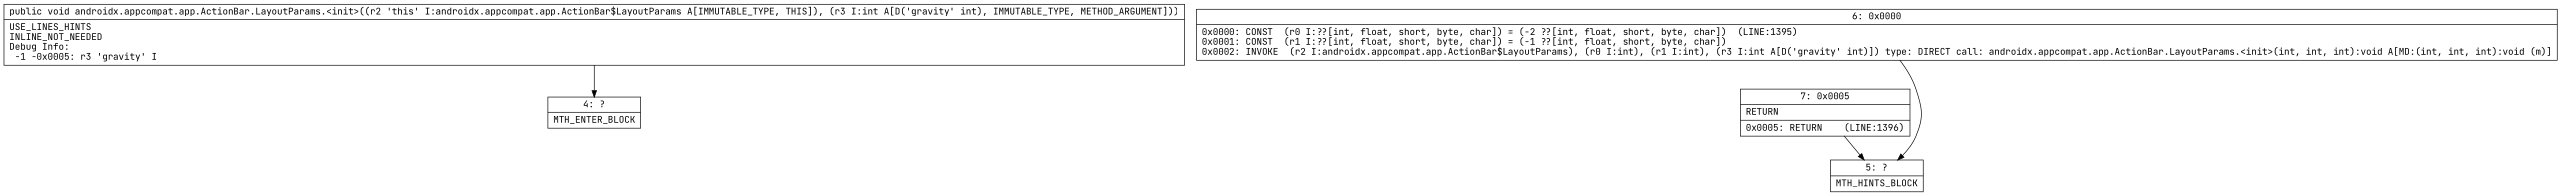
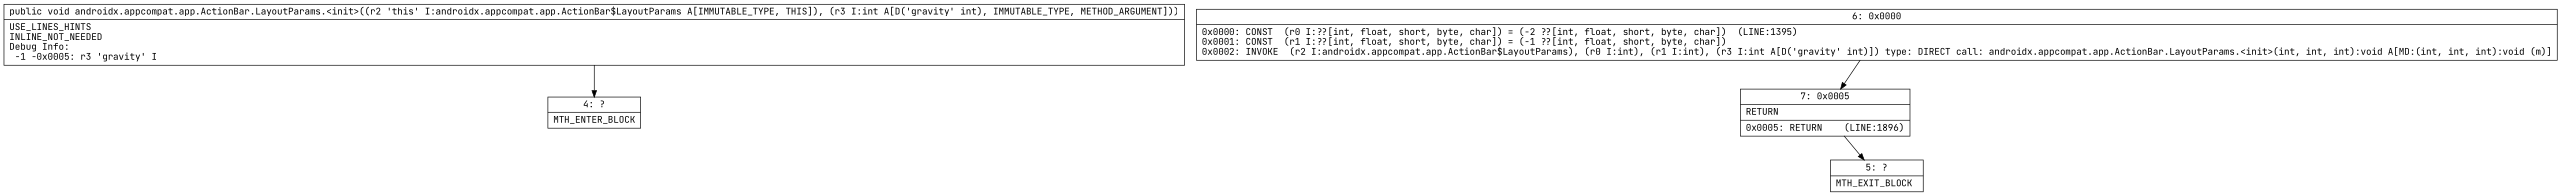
  digraph {
    fontname="JetBrains Mono"
    node [fontname="JetBrains Mono" shape=record]
    edge [fontname="JetBrains Mono"]
    n1 [label="{4\:\ ?|MTH_ENTER_BLOCK\l}"]
    n2 [label="{6\:\ 0x0000|0x0000: CONST  (r0 I:??[int, float, short, byte, char]) = (\-2 ??[int, float, short, byte, char])  (LINE:1395)\l0x0001: CONST  (r1 I:??[int, float, short, byte, char]) = (\-1 ??[int, float, short, byte, char]) \l0x0002: INVOKE  (r2 I:androidx.appcompat.app.ActionBar$LayoutParams), (r0 I:int), (r1 I:int), (r3 I:int A[D('gravity' int)]) type: DIRECT call: androidx.appcompat.app.ActionBar.LayoutParams.\<init\>(int, int, int):void A[MD:(int, int, int):void (m)]\l}"]
-   n3 [label="{7\:\ 0x0005|RETURN\l|0x0005: RETURN    (LINE:1396)\l}"]
-   n4 [label="{5\:\ ?|MTH_HINTS_BLOCK\l}"]
+   n3 [label="{7\:\ 0x0005|RETURN\l|0x0005: RETURN    (LINE:1896)\l}"]
+   n4 [label="{5\:\ ?|MTH_EXIT_BLOCK\l}"]
    n5 [label="{public void androidx.appcompat.app.ActionBar.LayoutParams.\<init\>((r2 'this' I:androidx.appcompat.app.ActionBar$LayoutParams A[IMMUTABLE_TYPE, THIS]), (r3 I:int A[D('gravity' int), IMMUTABLE_TYPE, METHOD_ARGUMENT]))  | USE_LINES_HINTS\lINLINE_NOT_NEEDED\lDebug Info:\l  \-1 \-0x0005: r3 'gravity' I\l}"]
-   n2 -> n4
+   n2 -> n3
    n3 -> n4
    n5 -> n1
  }
